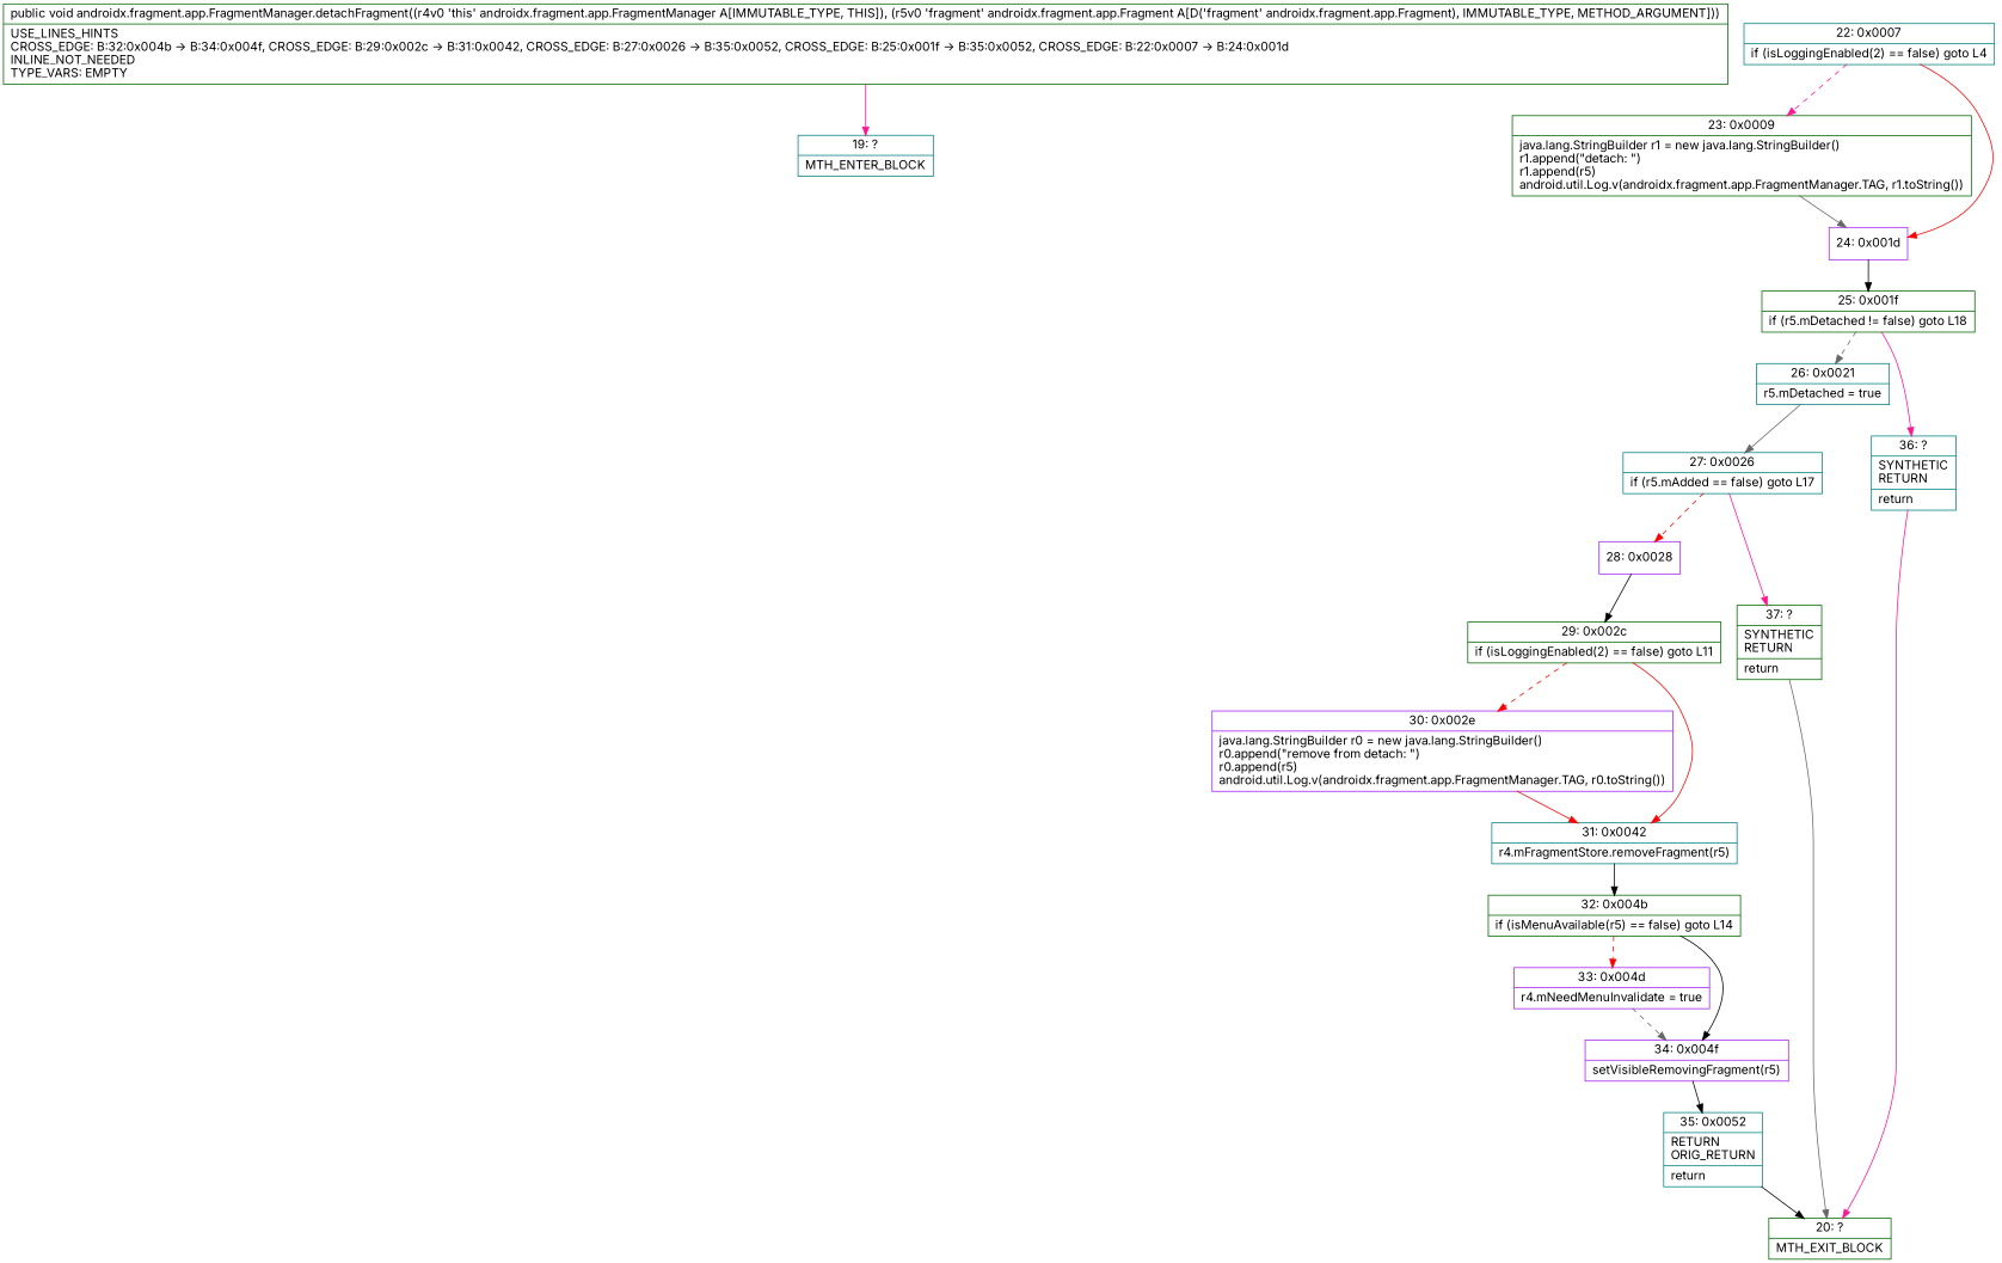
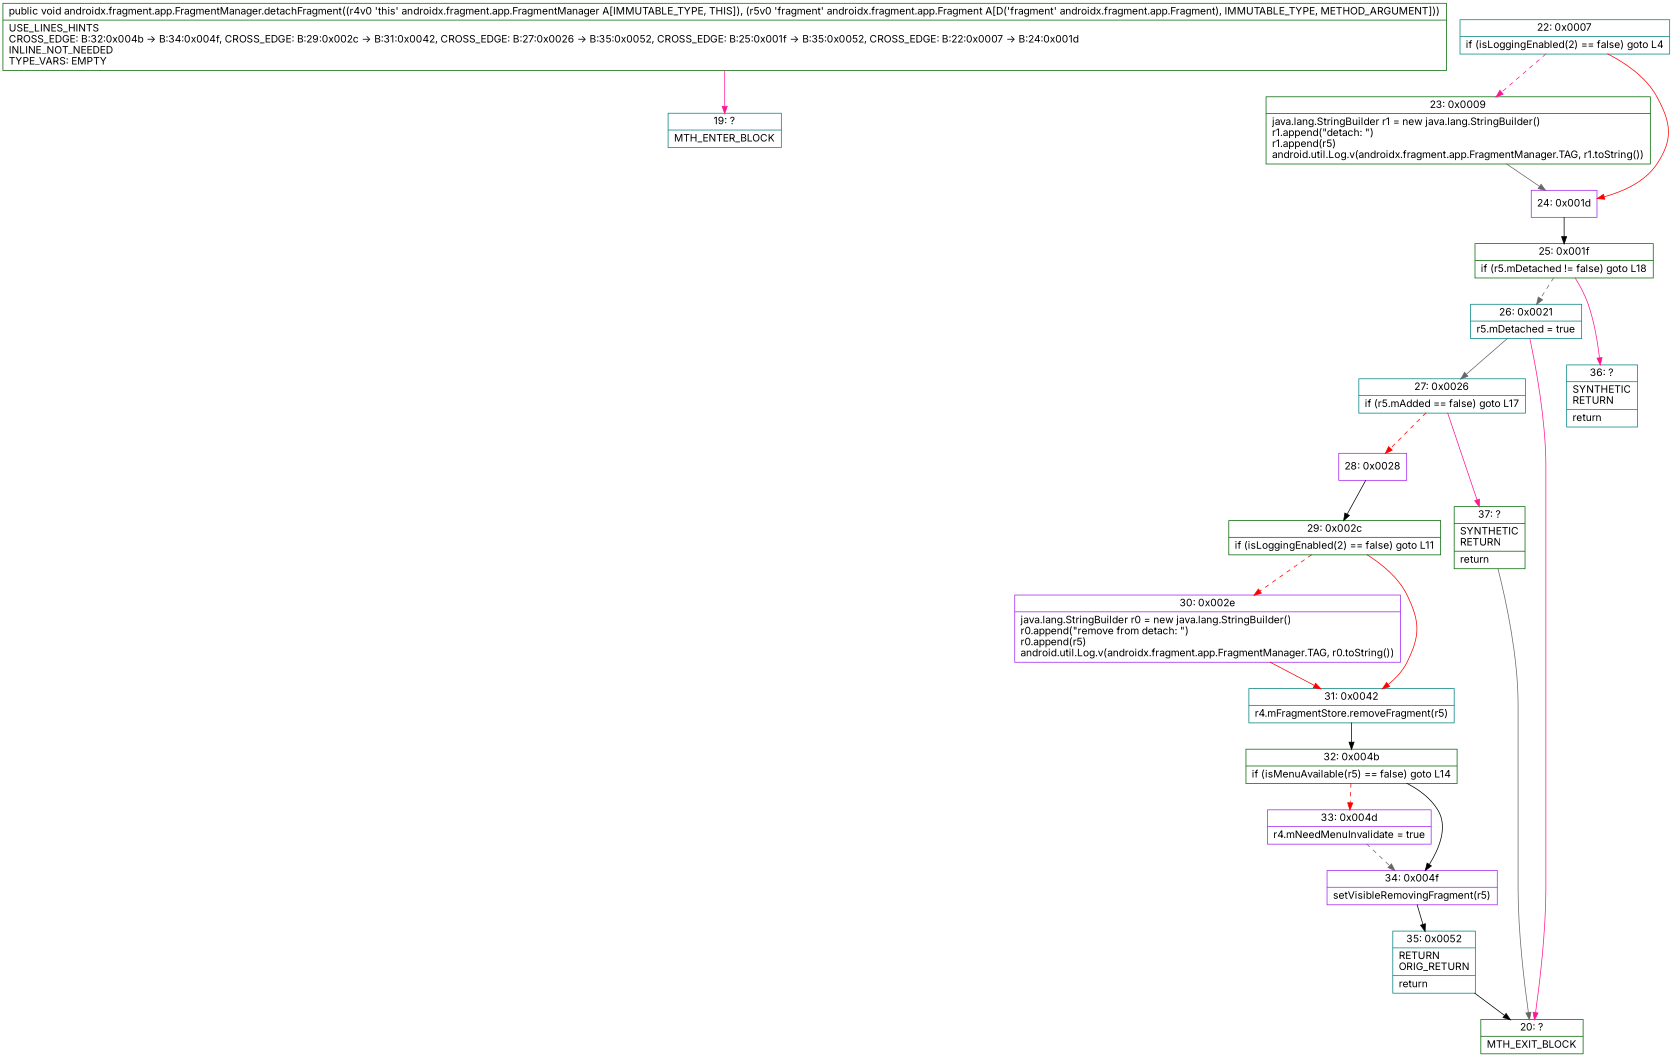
  digraph {
    fontname=Inter
    node [color=teal fontname=Inter shape=record]
    edge [color=red fontname=Inter]
    n1 [label="{19\:\ ?|MTH_ENTER_BLOCK\l}"]
    n2 [label="{22\:\ 0x0007|if (isLoggingEnabled(2) == false) goto L4\l}"]
    n3 [color=darkgreen label="{23\:\ 0x0009|java.lang.StringBuilder r1 = new java.lang.StringBuilder()\lr1.append(\"detach: \")\lr1.append(r5)\landroid.util.Log.v(androidx.fragment.app.FragmentManager.TAG, r1.toString())\l}"]
    n4 [color=purple label="{24\:\ 0x001d}"]
    n5 [color=darkgreen label="{25\:\ 0x001f|if (r5.mDetached != false) goto L18\l}"]
    n6 [label="{26\:\ 0x0021|r5.mDetached = true\l}"]
    n7 [label="{36\:\ ?|SYNTHETIC\lRETURN\l|return\l}"]
    n8 [label="{27\:\ 0x0026|if (r5.mAdded == false) goto L17\l}"]
    n9 [color=darkgreen label="{20\:\ ?|MTH_EXIT_BLOCK\l}"]
    n10 [color=purple label="{28\:\ 0x0028}"]
    n11 [color=darkgreen label="{37\:\ ?|SYNTHETIC\lRETURN\l|return\l}"]
    n12 [color=darkgreen label="{29\:\ 0x002c|if (isLoggingEnabled(2) == false) goto L11\l}"]
    n13 [color=purple label="{30\:\ 0x002e|java.lang.StringBuilder r0 = new java.lang.StringBuilder()\lr0.append(\"remove from detach: \")\lr0.append(r5)\landroid.util.Log.v(androidx.fragment.app.FragmentManager.TAG, r0.toString())\l}"]
    n14 [label="{31\:\ 0x0042|r4.mFragmentStore.removeFragment(r5)\l}"]
    n15 [color=darkgreen label="{32\:\ 0x004b|if (isMenuAvailable(r5) == false) goto L14\l}"]
    n16 [color=purple label="{33\:\ 0x004d|r4.mNeedMenuInvalidate = true\l}"]
    n17 [color=purple label="{34\:\ 0x004f|setVisibleRemovingFragment(r5)\l}"]
    n18 [label="{35\:\ 0x0052|RETURN\lORIG_RETURN\l|return\l}"]
    n19 [color=darkgreen label="{public void androidx.fragment.app.FragmentManager.detachFragment((r4v0 'this' androidx.fragment.app.FragmentManager A[IMMUTABLE_TYPE, THIS]), (r5v0 'fragment' androidx.fragment.app.Fragment A[D('fragment' androidx.fragment.app.Fragment), IMMUTABLE_TYPE, METHOD_ARGUMENT]))  | USE_LINES_HINTS\lCROSS_EDGE: B:32:0x004b \-\> B:34:0x004f, CROSS_EDGE: B:29:0x002c \-\> B:31:0x0042, CROSS_EDGE: B:27:0x0026 \-\> B:35:0x0052, CROSS_EDGE: B:25:0x001f \-\> B:35:0x0052, CROSS_EDGE: B:22:0x0007 \-\> B:24:0x001d\lINLINE_NOT_NEEDED\lTYPE_VARS: EMPTY\l}"]
    n2 -> n3 [color=deeppink style=dashed]
    n2 -> n4
    n3 -> n4 [color=gray40]
    n4 -> n5 [color=black]
    n5 -> n6 [color=gray40 style=dashed]
    n5 -> n7 [color=deeppink]
    n6 -> n8 [color=gray40]
-   n7 -> n9 [color=deeppink]
+   n6 -> n9 [color=deeppink]
    n8 -> n10 [style=dashed]
    n8 -> n11 [color=deeppink]
    n10 -> n12 [color=black]
    n11 -> n9 [color=gray40]
    n12 -> n13 [style=dashed]
    n12 -> n14
    n13 -> n14
    n14 -> n15 [color=black]
    n15 -> n16 [style=dashed]
    n15 -> n17 [color=black]
    n16 -> n17 [color=gray40 style=dashed]
    n17 -> n18 [color=black]
    n18 -> n9 [color=black]
    n19 -> n1 [color=deeppink]
  }
